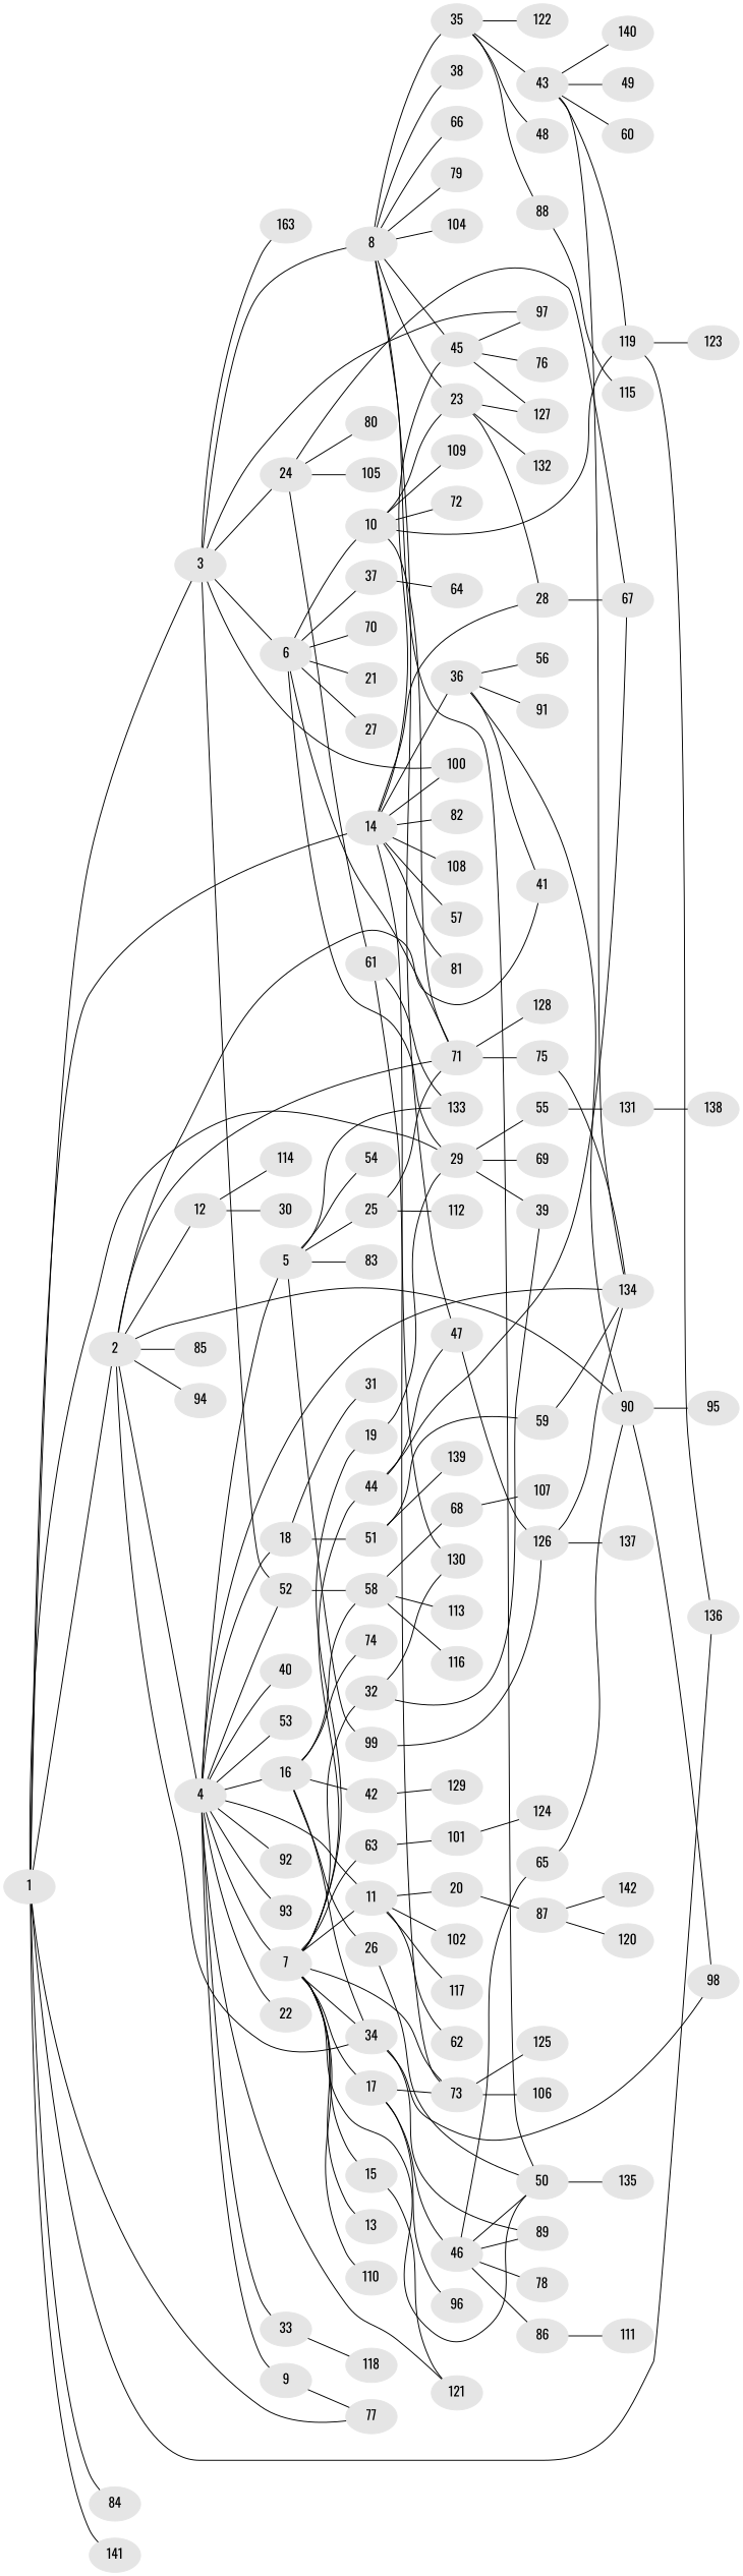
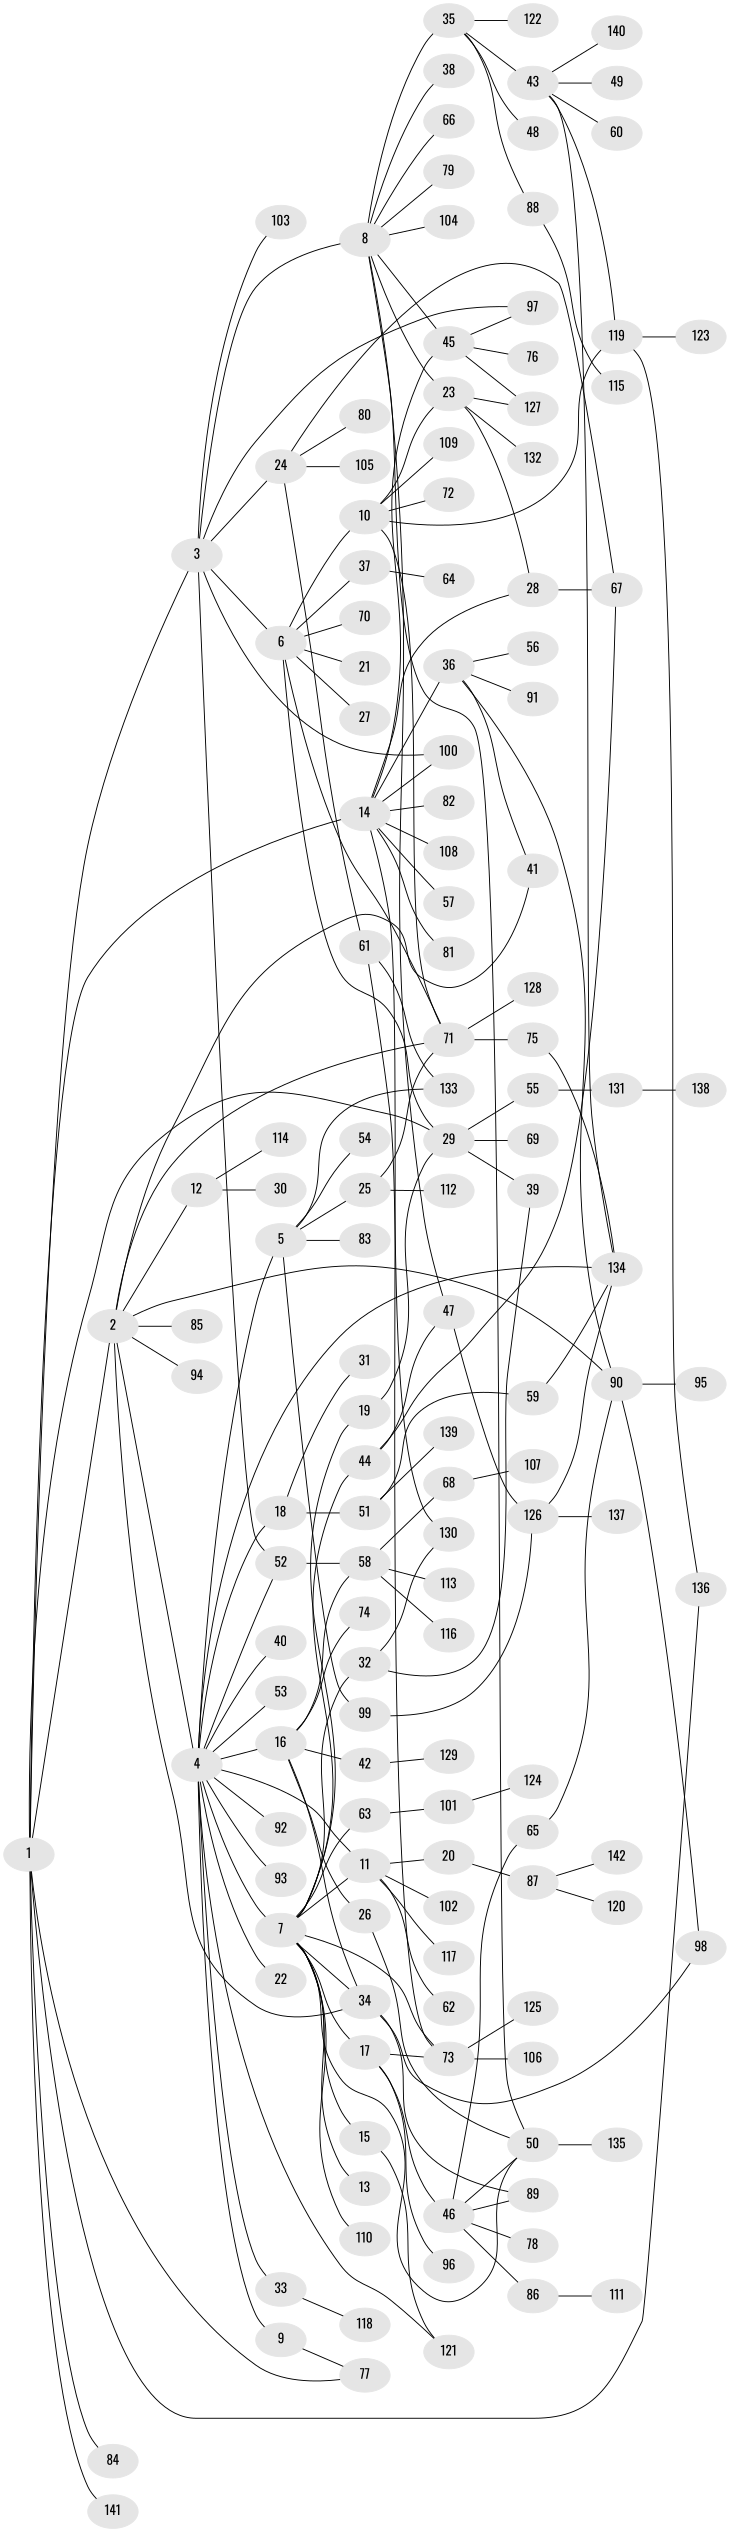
  graph {
    fontname=Oswald
    rankdir=LR
    node [color=gray90 fontname=Oswald style=filled]
    edge [fontname=Oswald]
    1
    2
    3
    14
    29
    77
    84
    136
    141
    4
    12
    34
    41
    71
    85
    90
    94
    6
    8
    24
    52
    97
    100
-   103 [label=163]
+   103
    73
    45
    28
    36
    57
    81
    82
    108
    39
    55
    69
    5
    7
    9
    11
    16
    18
    22
    33
    40
    53
    92
    93
    121
    134
    30
    114
    89
    98
    75
    128
    95
    10
    21
    27
    37
    70
    50
    23
    35
    38
    47
    66
    79
    104
    61
    67
    80
    105
    58
    25
    54
    83
    99
    133
    13
    15
    17
    19
    32
    44
    63
    110
    20
    62
    102
    117
    26
    42
    74
    31
    51
    118
    112
    126
    72
    109
    119
    64
    46
    96
    130
    135
    101
    106
    125
    127
    132
    43
    48
    88
    122
    76
    123
    87
    56
    91
    129
    68
    113
    116
    65
    78
    86
    59
    139
    120
    142
    131
    49
    60
    140
    115
    111
    137
    138
    107
    124
    1 -- 2
    1 -- 3
    1 -- 14
    1 -- 29
    1 -- 77
    1 -- 84
    1 -- 136
    1 -- 141
    2 -- 4
    2 -- 12
    2 -- 34
    2 -- 41
    2 -- 71
    2 -- 85
    2 -- 90
    2 -- 94
    3 -- 6
    3 -- 8
    3 -- 24
    3 -- 52
    3 -- 97
    3 -- 100
    3 -- 103
    14 -- 100
    14 -- 73
    14 -- 45
    14 -- 28
    14 -- 36
    14 -- 57
    14 -- 81
    14 -- 82
    14 -- 108
    29 -- 39
    29 -- 55
    29 -- 69
    4 -- 52
    4 -- 5
    4 -- 7
    4 -- 9
    4 -- 11
    4 -- 16
    4 -- 18
    4 -- 22
    4 -- 33
    4 -- 40
    4 -- 53
    4 -- 92
    4 -- 93
    4 -- 121
    4 -- 134
    12 -- 30
    12 -- 114
    34 -- 89
    34 -- 98
    71 -- 75
    71 -- 128
    90 -- 98
    90 -- 95
    6 -- 29
    6 -- 71
    6 -- 10
    6 -- 21
    6 -- 27
    6 -- 37
    6 -- 70
    8 -- 45
    8 -- 50
    8 -- 23
    8 -- 35
    8 -- 38
    8 -- 47
    8 -- 66
    8 -- 79
    8 -- 104
    24 -- 61
    24 -- 67
    24 -- 80
    24 -- 105
    52 -- 58
    73 -- 106
    73 -- 125
    45 -- 97
    45 -- 127
    45 -- 76
    28 -- 67
    36 -- 41
    36 -- 90
    36 -- 56
    36 -- 91
    55 -- 131
    5 -- 25
    5 -- 54
    5 -- 83
    5 -- 99
    5 -- 133
    7 -- 34
    7 -- 73
    7 -- 11
    7 -- 50
    7 -- 13
    7 -- 15
    7 -- 17
    7 -- 19
    7 -- 32
    7 -- 44
    7 -- 63
    7 -- 110
    9 -- 77
    11 -- 20
    11 -- 62
    11 -- 102
    11 -- 117
    16 -- 34
    16 -- 58
    16 -- 26
    16 -- 42
    16 -- 74
    18 -- 31
    18 -- 51
    33 -- 118
    75 -- 134
    10 -- 71
    10 -- 23
    10 -- 72
    10 -- 109
    10 -- 119
    37 -- 64
    50 -- 135
    23 -- 28
    23 -- 127
    23 -- 132
    35 -- 43
    35 -- 48
    35 -- 88
    35 -- 122
    47 -- 126
    61 -- 133
    61 -- 130
    58 -- 68
    58 -- 113
    58 -- 116
    25 -- 71
    25 -- 112
    99 -- 126
    15 -- 121
    17 -- 73
    17 -- 46
    17 -- 96
    19 -- 29
    32 -- 39
    32 -- 130
    44 -- 47
    44 -- 67
    63 -- 101
    20 -- 87
    26 -- 50
    42 -- 129
    51 -- 59
    51 -- 139
    126 -- 134
    126 -- 137
    119 -- 136
    119 -- 123
    46 -- 89
    46 -- 50
    46 -- 65
    46 -- 78
    46 -- 86
    101 -- 124
    43 -- 134
    43 -- 119
    43 -- 49
    43 -- 60
    43 -- 140
    88 -- 115
    87 -- 120
    87 -- 142
    68 -- 107
    65 -- 90
    86 -- 111
    59 -- 134
    131 -- 138
  }
